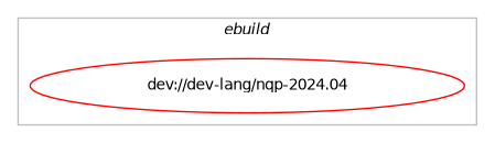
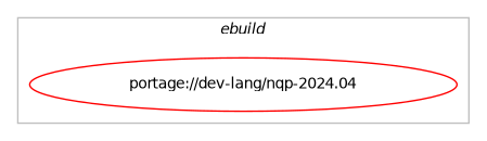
  digraph {
    compound=true
    concentrate=true
    fontname=Helvetica
    fontsize=10
    newrank=true
    rankdir=LR
    ranksep=1.5
-   n1 [color=red fontname=Helvetica fontsize=10 label="dev://dev-lang/nqp-2024.04" width=4]
+   n1 [color=red fontname=Helvetica fontsize=10 label="portage://dev-lang/nqp-2024.04" width=4]
    subgraph cluster_1 {
      color=gray
      label=<<i>ebuild</i>>
      n1
    }
    subgraph cluster_2 {
      color=gray
      label=<<i>dependencies</i>>
      subgraph cluster_3 {
        color=gray
        fillcolor="#eeeeee"
        label=<<i>compile</i>>
        style=filled
      }
      subgraph cluster_4 {
        color=gray
        fillcolor="#eeeeee"
        label=<<i>compile and run</i>>
        style=filled
      }
      subgraph cluster_5 {
        color=gray
        fillcolor="#eeeeee"
        label=<<i>run</i>>
        style=filled
      }
    }
    subgraph cluster_6 {
      color=gray
      label=<<i>candidates</i>>
      rank=same
    }
  }
